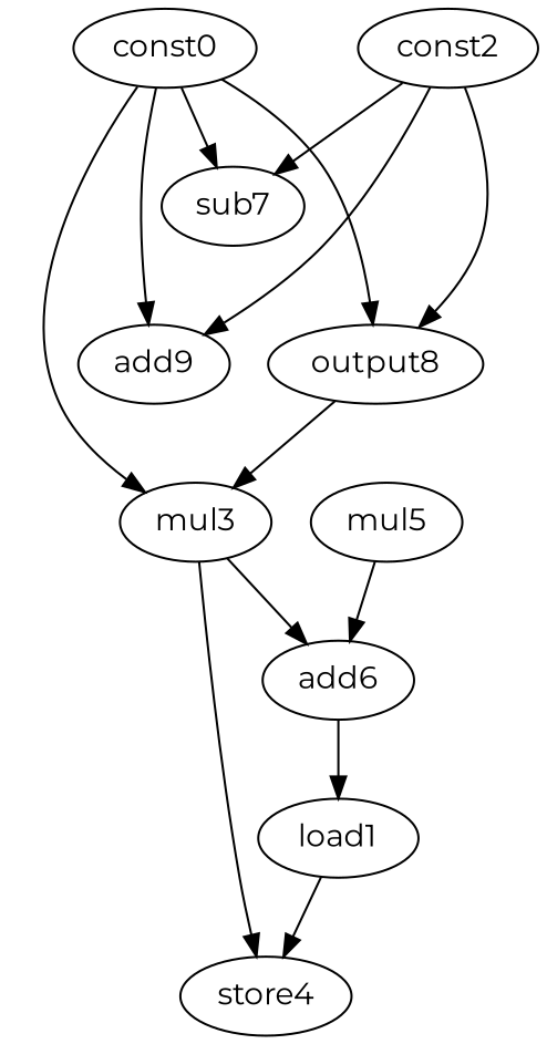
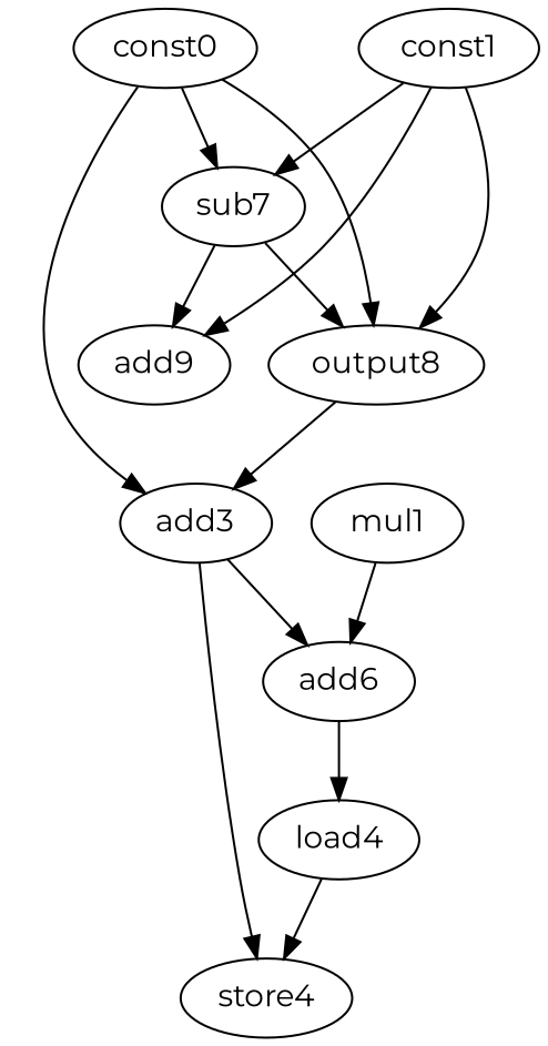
  digraph {
    fontname=Montserrat
    node [fontname=Montserrat opcode=add]
    edge [fontname=Montserrat operand=0]
    const0 [opcode=const]
-   add3 [label=mul3]
+   add3
    sub7 [opcode=sub]
    add9
    output8 [opcode=output]
    store4 [opcode=store]
    add6
-   mul5 [opcode=mul]
-   load1 [opcode=load]
-   const2 [opcode=const]
+   mul5 [opcode=mul label=mul1]
+   load1 [opcode=load label=load4]
+   const2 [opcode=const label=const1]
    const0 -> add3
    const0 -> sub7
-   const0 -> add9
+   sub7 -> add9
    const0 -> output8
    add3 -> store4 [operand=1]
    add3 -> add6
+   sub7 -> output8
    output8 -> add3 [operand=1]
    add6 -> load1
    mul5 -> add6 [operand=1]
    load1 -> store4
    const2 -> sub7 [operand=1]
    const2 -> add9 [operand=1]
    const2 -> output8 [operand=1]
  }
